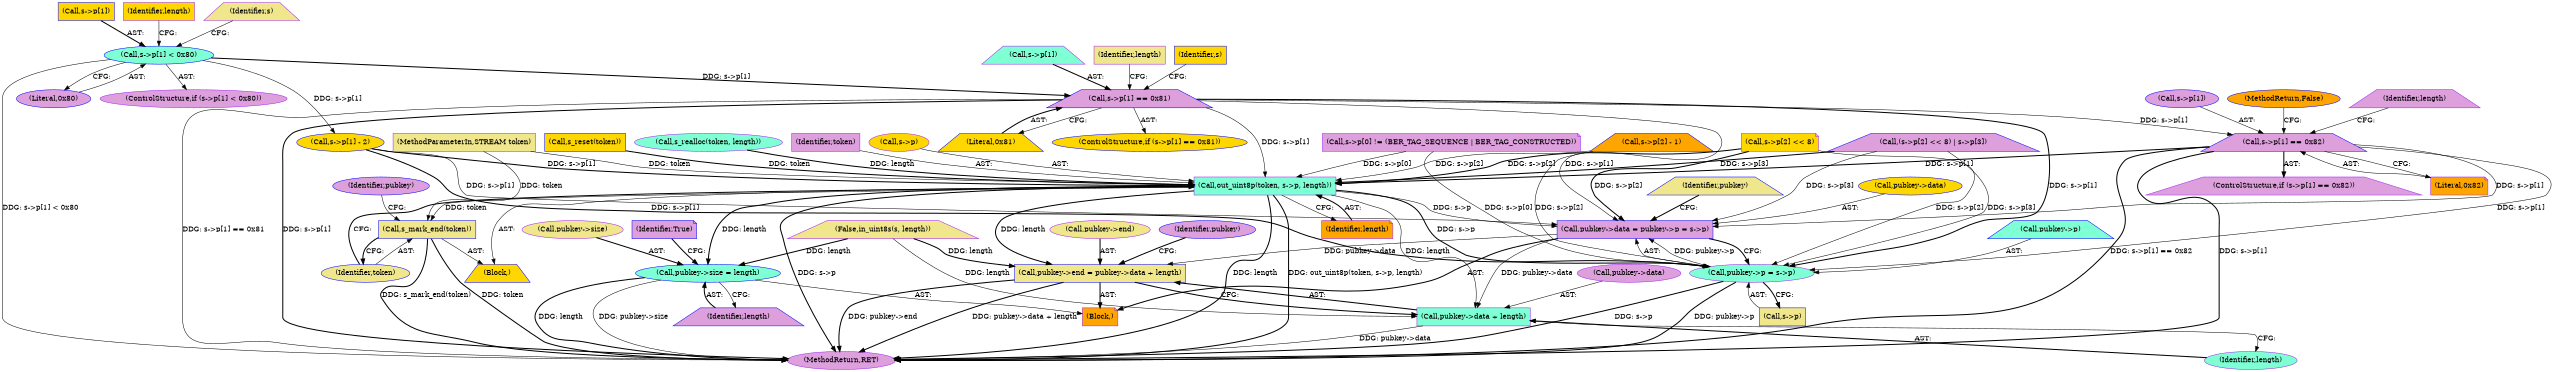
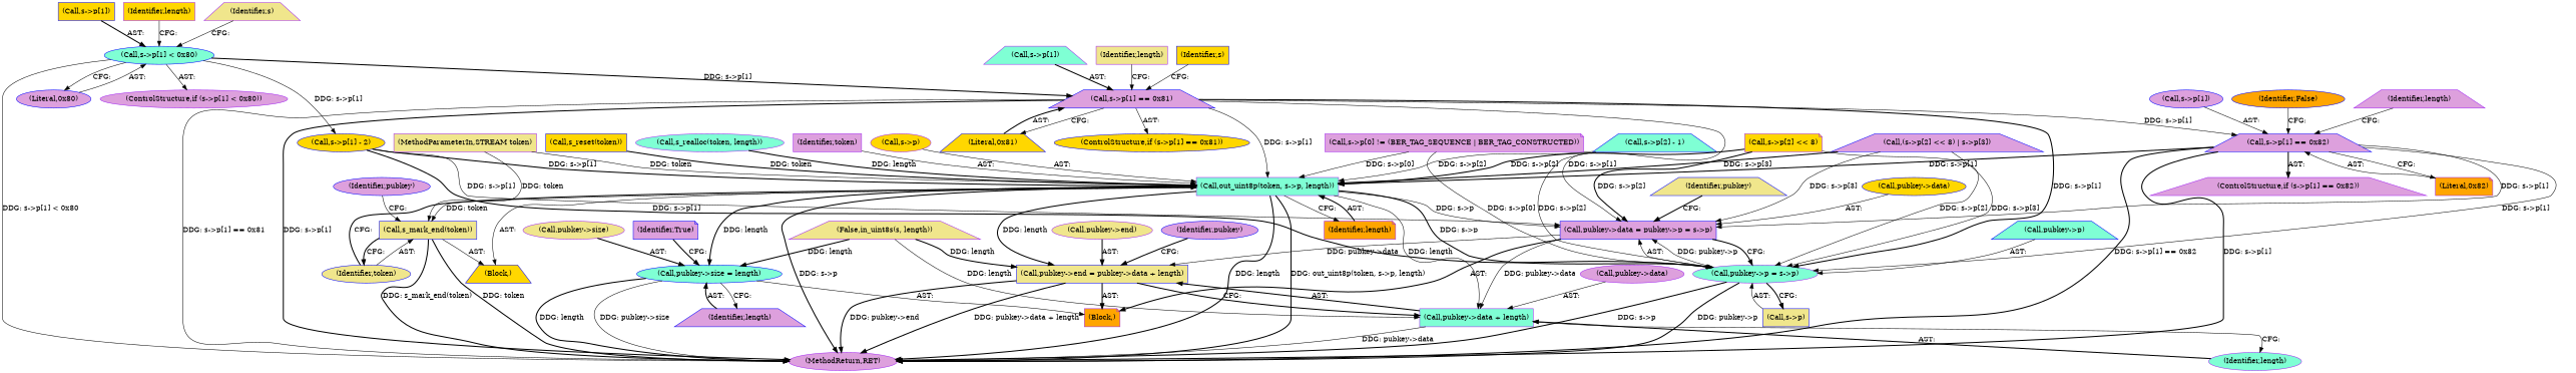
  digraph {
    node [color=blue fillcolor=plum shape=ellipse style=filled]
    edge [style=solid]
    n1 [label="(Call,s->p[1] == 0x81)" shape=trapezium]
    n2 [label="(Call,s->p[1] == 0x82)" shape=trapezium]
    n3 [color=purple fillcolor=aquamarine label="(Call,out_uint8p(token, s->p, length))" shape=box]
    n4 [label="(Call,pubkey->data = pubkey->p = s->p)" shape=box]
    n5 [color=purple fillcolor=aquamarine label="(Call,pubkey->p = s->p)"]
    n6 [fillcolor=gold label="(ControlStructure,if (s->p[1] == 0x81))"]
    n7 [fillcolor=gold label="(Literal,0x81)" shape=trapezium]
    n8 [color=purple label="(MethodReturn,RET)"]
    n9 [color=purple label="(ControlStructure,if (s->p[1] == 0x82))" shape=trapezium]
    n10 [color=purple fillcolor=orange label="(Literal,0x82)" shape=note]
    n11 [fillcolor=khaki label="(Call,s_mark_end(token))" shape=box]
    n12 [fillcolor=khaki label="(Call,pubkey->end = pubkey->data + length)" shape=box]
    n13 [color=purple fillcolor=aquamarine label="(Call,pubkey->data + length)" shape=box]
    n14 [fillcolor=aquamarine label="(Call,pubkey->size = length)"]
    n15 [fillcolor=gold label="(Block,)" shape=trapezium]
    n16 [color=purple fillcolor=orange label="(Identifier,length)" shape=note]
    n17 [color=purple fillcolor=orange label="(Block,)" shape=note]
    n18 [fillcolor=khaki label="(Call,s->p)" shape=box]
    n19 [fillcolor=aquamarine label="(Call,s->p[1] < 0x80)"]
    n20 [color=purple label="(ControlStructure,if (s->p[1] < 0x80))"]
    n21 [fillcolor=gold label="(Call,s->p[1] - 2)"]
    n22 [label="(Literal,0x80)"]
    n23 [fillcolor=khaki label="(Identifier,token)"]
    n24 [color=purple fillcolor=aquamarine label="(Identifier,length)"]
    n25 [label="(Identifier,length)" shape=trapezium]
    n26 [label="(Call,s->p[1])"]
    n27 [color=purple fillcolor=khaki label="(Identifier,length)" shape=box]
-   n28 [fillcolor=orange label="(Call,s->p[2] - 1)" shape=trapezium]
+   n28 [fillcolor=aquamarine label="(Call,s->p[2] - 1)" shape=trapezium]
    n29 [color=purple fillcolor=khaki label="(False,in_uint8s(s, length))" shape=trapezium]
    n30 [color=purple fillcolor=khaki label="(Call,pubkey->size)"]
    n31 [fillcolor=gold label="(Call,s->p[1])" shape=box]
    n32 [color=purple label="(Call,s->p[0] != (BER_TAG_SEQUENCE | BER_TAG_CONSTRUCTED))" shape=note]
    n33 [color=purple fillcolor=gold label="(Identifier,length)" shape=box]
    n34 [fillcolor=gold label="(Call,s_reset(token))" shape=box]
    n35 [color=purple fillcolor=khaki label="(MethodParameterIn,STREAM token)" shape=box]
    n36 [color=purple fillcolor=khaki label="(Identifier,s)" shape=trapezium]
    n37 [label="(Identifier,pubkey)"]
    n38 [fillcolor=gold label="(Identifier,s)" shape=box]
    n39 [color=purple fillcolor=khaki label="(Call,pubkey->end)"]
    n40 [color=purple fillcolor=gold label="(Call,s->p[2] << 8)" shape=note]
    n41 [label="(Call,(s->p[2] << 8) | s->p[3])" shape=trapezium]
    n42 [color=purple label="(Call,pubkey->data)"]
    n43 [color=purple fillcolor=aquamarine label="(Call,s_realloc(token, length))"]
    n44 [fillcolor=khaki label="(Identifier,pubkey)" shape=trapezium]
-   n45 [fillcolor=orange label="(MethodReturn,False)"]
+   n45 [fillcolor=orange label="(Identifier,False)"]
    n46 [fillcolor=gold label="(Call,pubkey->data)"]
    n47 [fillcolor=aquamarine label="(Call,pubkey->p)" shape=trapezium]
    n48 [label="(Identifier,True)" shape=note]
    n49 [color=purple label="(Identifier,length)" shape=trapezium]
    n50 [color=purple fillcolor=aquamarine label="(Call,s->p[1])" shape=trapezium]
    n51 [label="(Identifier,pubkey)"]
    n52 [color=purple label="(Identifier,token)" shape=box]
    n53 [color=purple fillcolor=gold label="(Call,s->p)"]
    n1 -> n2 [label="DDG: s->p[1]"]
    n1 -> n3 [label="DDG: s->p[1]"]
    n1 -> n4 [label="DDG: s->p[1]"]
    n1 -> n5 [label="DDG: s->p[1]" style=bold]
    n1 -> n6 [label="AST: "]
    n1 -> n7 [label="CFG: "]
    n1 -> n8 [label="DDG: s->p[1] == 0x81"]
    n1 -> n8 [label="DDG: s->p[1]" style=bold]
    n2 -> n3 [label="DDG: s->p[1]" style=bold]
    n2 -> n4 [label="DDG: s->p[1]"]
    n2 -> n5 [label="DDG: s->p[1]"]
    n2 -> n8 [label="DDG: s->p[1] == 0x82" style=bold]
    n2 -> n8 [label="DDG: s->p[1]" style=bold]
    n2 -> n9 [label="AST: " style=bold]
    n2 -> n10 [label="CFG: "]
    n3 -> n4 [label="DDG: s->p"]
    n3 -> n5 [label="DDG: s->p" style=bold]
    n3 -> n8 [label="DDG: s->p" style=bold]
    n3 -> n8 [label="DDG: length" style=bold]
    n3 -> n8 [label="DDG: out_uint8p(token, s->p, length)" style=bold]
    n3 -> n11 [label="DDG: token"]
    n3 -> n12 [label="DDG: length" style=bold]
    n3 -> n13 [label="DDG: length"]
    n3 -> n14 [label="DDG: length" style=bold]
    n3 -> n15 [label="AST: "]
    n3 -> n16 [label="CFG: "]
    n4 -> n5 [label="CFG: " style=bold]
    n4 -> n12 [label="DDG: pubkey->data"]
    n4 -> n13 [label="DDG: pubkey->data"]
    n4 -> n17 [label="AST: " style=bold]
    n5 -> n4 [label="AST: "]
    n5 -> n4 [label="DDG: pubkey->p"]
    n5 -> n8 [label="DDG: pubkey->p" style=bold]
    n5 -> n8 [label="DDG: s->p" style=bold]
    n5 -> n18 [label="CFG: " style=bold]
    n7 -> n1 [label="AST: " style=bold]
    n10 -> n2 [label="AST: "]
    n11 -> n8 [label="DDG: s_mark_end(token)" style=bold]
    n11 -> n8 [label="DDG: token" style=bold]
    n11 -> n15 [label="AST: "]
    n11 -> n23 [label="CFG: " style=bold]
    n12 -> n8 [label="DDG: pubkey->end" style=bold]
    n12 -> n8 [label="DDG: pubkey->data + length" style=bold]
    n12 -> n13 [label="CFG: " style=bold]
    n12 -> n17 [label="AST: " style=bold]
    n13 -> n8 [label="DDG: pubkey->data"]
    n13 -> n12 [label="AST: " style=bold]
    n13 -> n24 [label="CFG: "]
    n14 -> n8 [label="DDG: length" style=bold]
    n14 -> n8 [label="DDG: pubkey->size"]
    n14 -> n17 [label="AST: "]
    n14 -> n25 [label="CFG: "]
    n16 -> n3 [label="AST: " style=bold]
    n18 -> n5 [label="AST: "]
    n19 -> n1 [label="DDG: s->p[1]" style=bold]
    n19 -> n8 [label="DDG: s->p[1] < 0x80"]
    n19 -> n20 [label="AST: "]
    n19 -> n21 [label="DDG: s->p[1]"]
    n19 -> n22 [label="CFG: "]
    n21 -> n3 [label="DDG: s->p[1]" style=bold]
    n21 -> n4 [label="DDG: s->p[1]"]
    n21 -> n5 [label="DDG: s->p[1]" style=bold]
    n22 -> n19 [label="AST: "]
    n23 -> n3 [label="CFG: " style=bold]
    n23 -> n11 [label="AST: "]
    n24 -> n13 [label="AST: " style=bold]
    n25 -> n14 [label="AST: " style=bold]
    n26 -> n2 [label="AST: "]
    n27 -> n1 [label="CFG: "]
    n28 -> n3 [label="DDG: s->p[2]"]
    n28 -> n5 [label="DDG: s->p[2]"]
    n29 -> n12 [label="DDG: length" style=bold]
    n29 -> n13 [label="DDG: length"]
    n29 -> n14 [label="DDG: length" style=bold]
    n30 -> n14 [label="AST: " style=bold]
    n31 -> n19 [label="AST: " style=bold]
    n32 -> n3 [label="DDG: s->p[0]"]
    n32 -> n5 [label="DDG: s->p[0]"]
    n33 -> n19 [label="CFG: "]
    n34 -> n3 [label="DDG: token" style=bold]
    n35 -> n3 [label="DDG: token"]
    n35 -> n11 [label="DDG: token"]
    n36 -> n19 [label="CFG: "]
    n37 -> n11 [label="CFG: "]
    n38 -> n1 [label="CFG: "]
    n39 -> n12 [label="AST: " style=bold]
    n40 -> n3 [label="DDG: s->p[2]" style=bold]
    n40 -> n4 [label="DDG: s->p[2]" style=bold]
    n40 -> n5 [label="DDG: s->p[2]"]
    n41 -> n3 [label="DDG: s->p[3]" style=bold]
    n41 -> n4 [label="DDG: s->p[3]"]
    n41 -> n5 [label="DDG: s->p[3]"]
    n42 -> n13 [label="AST: "]
    n43 -> n3 [label="DDG: length" style=bold]
    n44 -> n4 [label="CFG: " style=bold]
    n45 -> n2 [label="CFG: "]
    n46 -> n4 [label="AST: "]
    n47 -> n5 [label="AST: "]
    n48 -> n14 [label="CFG: " style=bold]
    n49 -> n2 [label="CFG: "]
    n50 -> n1 [label="AST: " style=bold]
    n51 -> n12 [label="CFG: " style=bold]
    n52 -> n3 [label="AST: "]
    n53 -> n3 [label="AST: "]
  }
